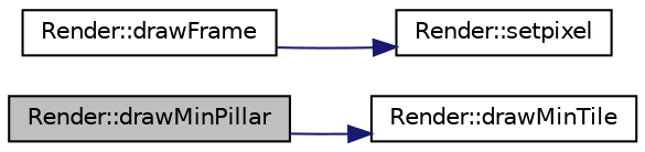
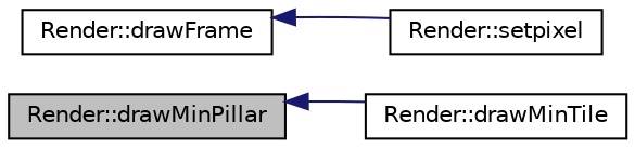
  digraph {
    rankdir=LR
    node [color=black fillcolor=white fontname=Helvetica fontsize=10 shape=record style=filled]
    edge [color=midnightblue fontname=Helvetica fontsize=10 labelfontname=Helvetica labelfontsize=10 style=solid]
    n1 [fillcolor=grey75 fontcolor=black height=0.2 label="Render::drawMinPillar" width=0.4]
    n2 [height=0.2 label="Render::drawMinTile" width=0.4]
    n3 [height=0.2 label="Render::drawFrame" width=0.4]
    n4 [height=0.2 label="Render::setpixel" width=0.4]
-   n1 -> n2
-   n3 -> n4
+   n2 -> n1
+   n4 -> n3
  }
